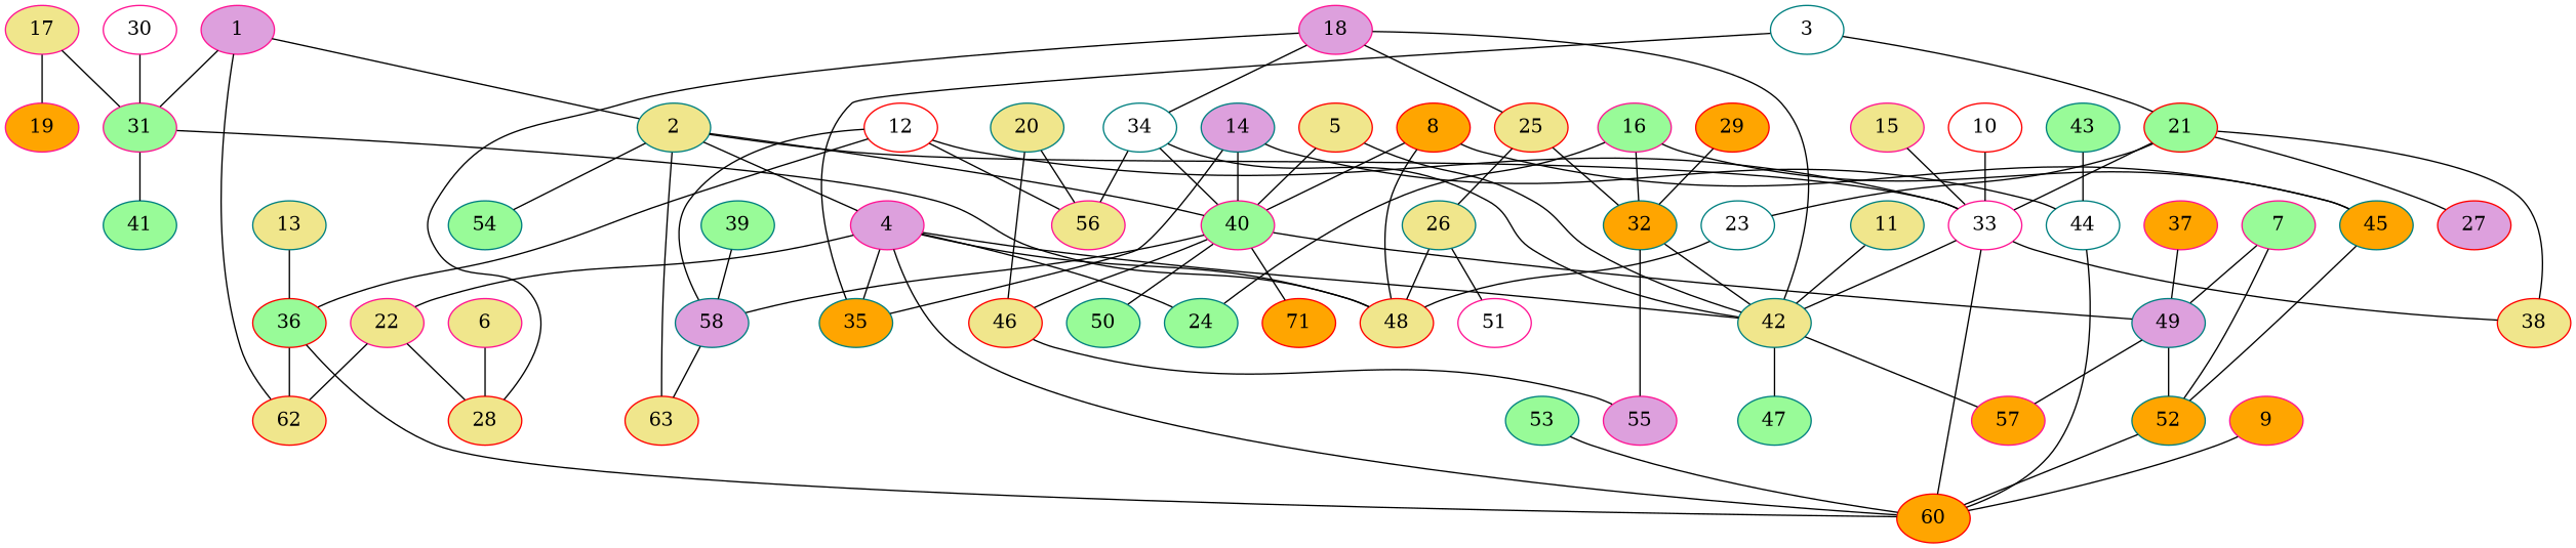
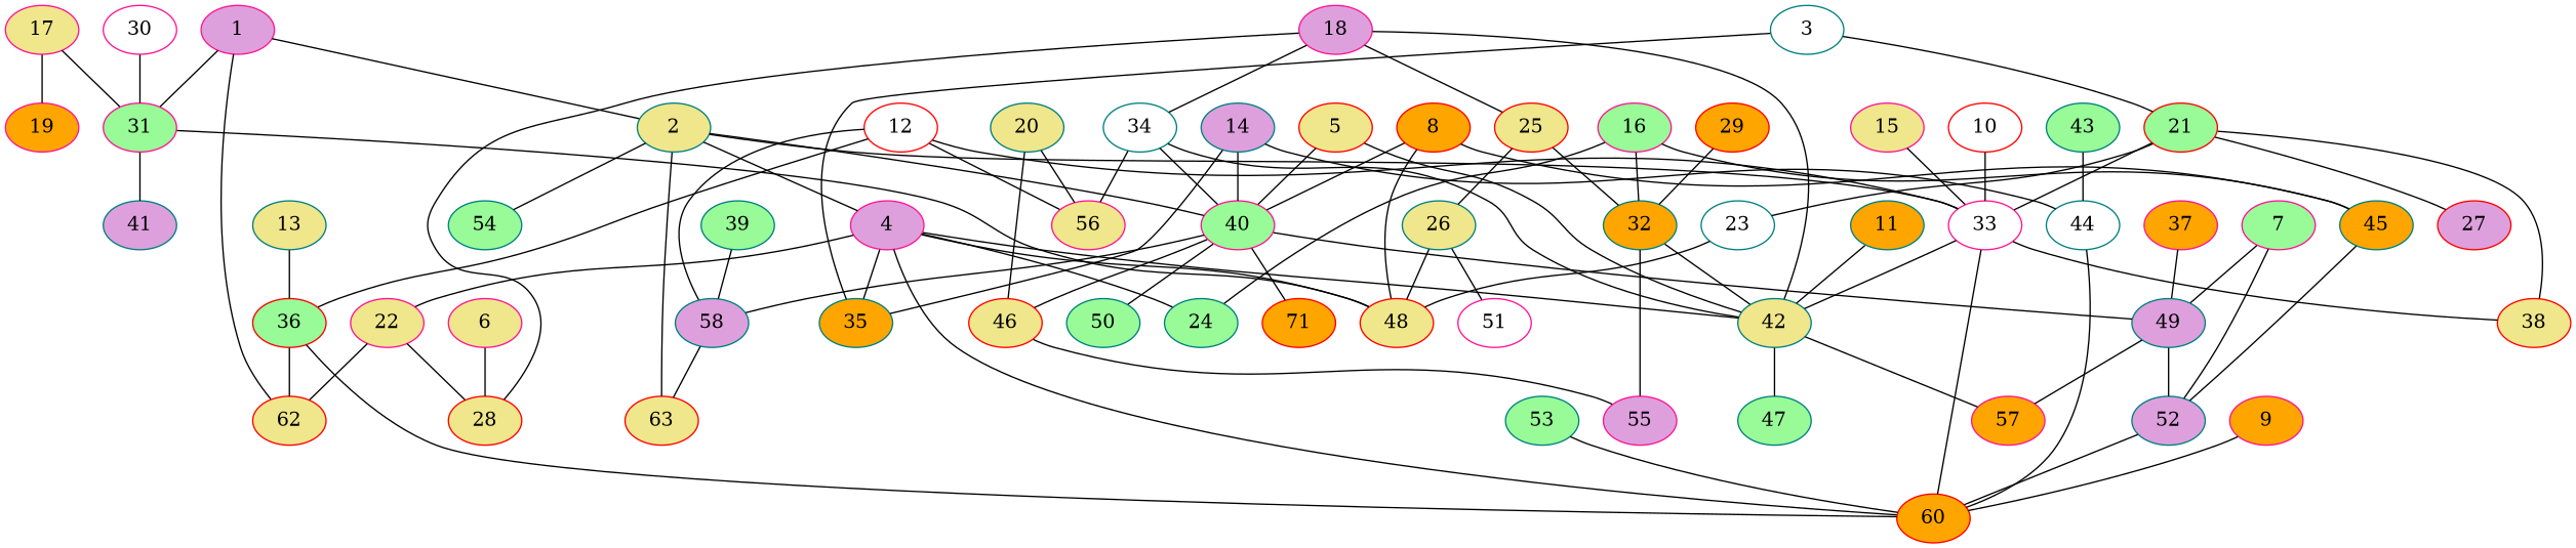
  graph {
    node [color=teal fillcolor=khaki style=filled]
    edge [weight=1.0]
    1 [color=deeppink fillcolor=plum]
    2
    31 [color=deeppink fillcolor=palegreen]
    62 [color=red]
    4 [color=deeppink fillcolor=plum]
    33 [color=deeppink fillcolor=white]
    40 [color=deeppink fillcolor=palegreen]
    54 [fillcolor=palegreen]
    63 [color=red]
    48 [color=red]
-   41 [fillcolor=palegreen]
+   41 [fillcolor=plum]
    35 [fillcolor=orange]
    22 [color=deeppink]
    24 [fillcolor=palegreen]
    42
    60 [color=red fillcolor=orange]
    38 [color=red]
    49 [fillcolor=plum]
    58 [fillcolor=plum]
    46 [color=red]
    50 [fillcolor=palegreen]
    n22 [color=red fillcolor=orange label=71]
    3 [fillcolor=white]
    21 [color=red fillcolor=palegreen]
    23 [fillcolor=white]
    27 [color=red fillcolor=plum]
    28 [color=red]
    47 [fillcolor=palegreen]
    57 [color=deeppink fillcolor=orange]
-   52 [fillcolor=orange]
+   52 [fillcolor=plum]
    5 [color=red]
    6 [color=deeppink]
    7 [color=deeppink fillcolor=palegreen]
    8 [color=red fillcolor=orange]
    45 [fillcolor=orange]
    9 [color=deeppink fillcolor=orange]
    10 [color=red fillcolor=white]
-   11
+   11 [fillcolor=orange]
    12 [color=red fillcolor=white]
    36 [color=red fillcolor=palegreen]
    56 [color=deeppink]
    13
    14 [fillcolor=plum]
    44 [fillcolor=white]
    15 [color=deeppink]
    16 [color=deeppink fillcolor=palegreen]
    32 [fillcolor=orange]
    55 [color=deeppink fillcolor=plum]
    17 [color=deeppink]
    19 [color=deeppink fillcolor=orange]
    18 [color=deeppink fillcolor=plum]
    25 [color=red]
    34 [fillcolor=white]
    26
    20
    51 [color=deeppink fillcolor=white]
    29 [color=red fillcolor=orange]
    30 [color=deeppink fillcolor=white]
    37 [color=deeppink fillcolor=orange]
    39 [fillcolor=palegreen]
    43 [fillcolor=palegreen]
    53 [fillcolor=palegreen]
    1 -- 2
    1 -- 31
    1 -- 62
    2 -- 4
    2 -- 33
    2 -- 40
    2 -- 54
    2 -- 63
    31 -- 48
    31 -- 41
    4 -- 48
    4 -- 35
    4 -- 22
    4 -- 24
    4 -- 42
    4 -- 60
    33 -- 42
    33 -- 60
    33 -- 38
    40 -- 49
    40 -- 58
    40 -- 46
    40 -- 50
    40 -- n22
    22 -- 62
    22 -- 28
    42 -- 47
    42 -- 57
    49 -- 57
    49 -- 52
    58 -- 63
    46 -- 55
    3 -- 35
    3 -- 21
    21 -- 33
    21 -- 38
    21 -- 23
    21 -- 27
    23 -- 48
    52 -- 60
    5 -- 40
    5 -- 42
    6 -- 28
    7 -- 49
    7 -- 52
    8 -- 40
    8 -- 48
    8 -- 45
    45 -- 52
    9 -- 60
    10 -- 33
    11 -- 42
    12 -- 33
    12 -- 58
    12 -- 36
    12 -- 56
    36 -- 62
    36 -- 60
    13 -- 36
    14 -- 40
    14 -- 35
    14 -- 44
    44 -- 60
    15 -- 33
    16 -- 24
    16 -- 45
    16 -- 32
    32 -- 42
    32 -- 55
    17 -- 31
    17 -- 19
    18 -- 42
    18 -- 28
    18 -- 25
    18 -- 34
    25 -- 32
    25 -- 26
    34 -- 40
    34 -- 42
    34 -- 56
    26 -- 48
    26 -- 51
    20 -- 46
    20 -- 56
    29 -- 32
    30 -- 31
    37 -- 49
    39 -- 58
    43 -- 44
    53 -- 60
  }
